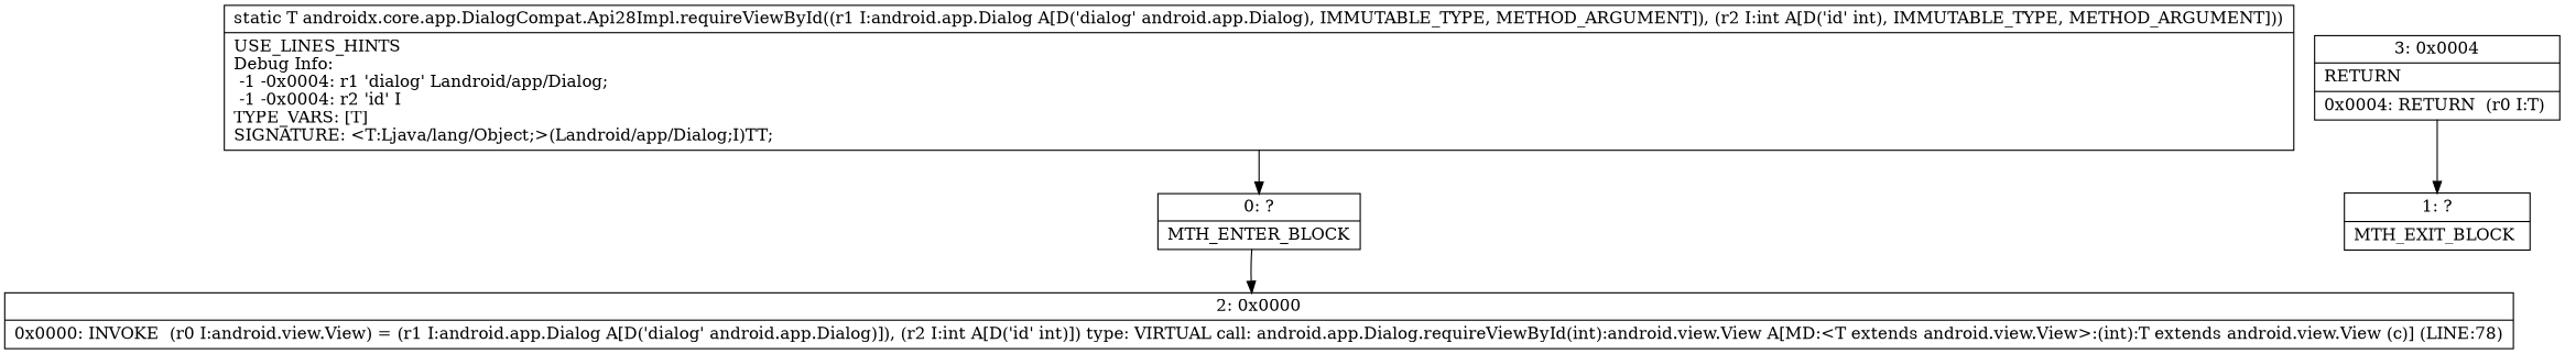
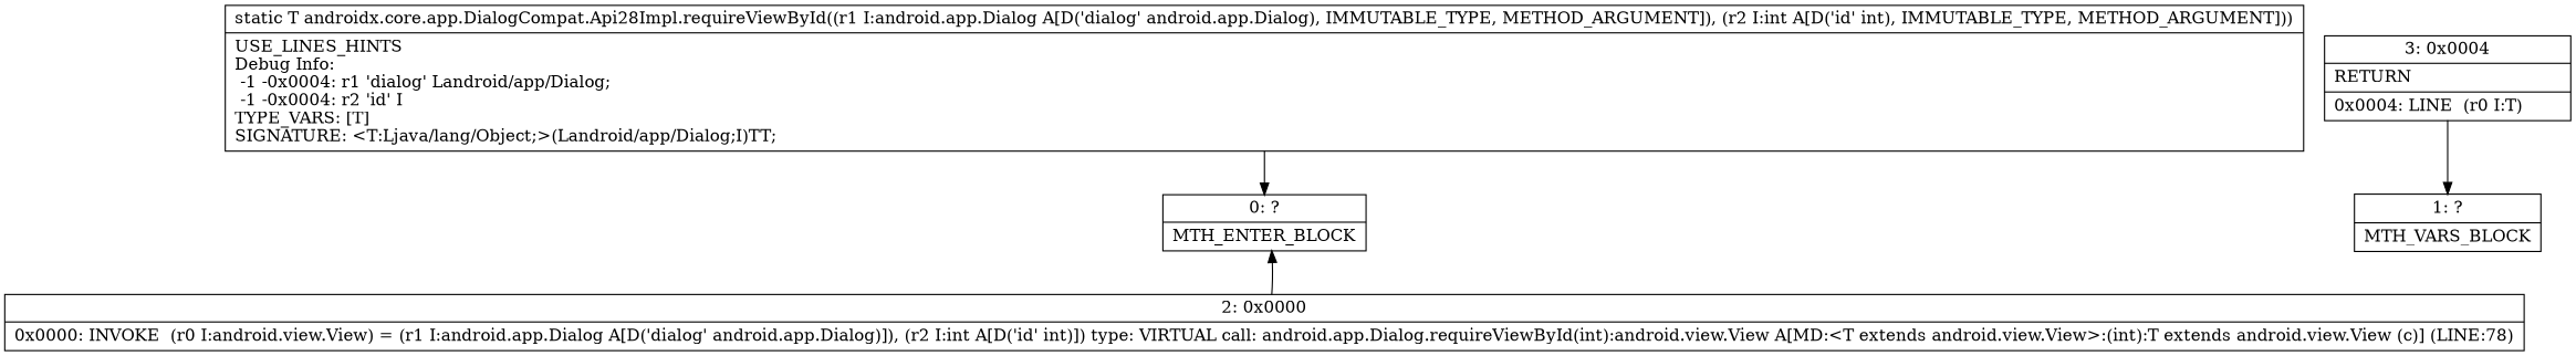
  digraph {
    node [shape=record]
    n1 [label="{0\:\ ?|MTH_ENTER_BLOCK\l}"]
    n2 [label="{2\:\ 0x0000|0x0000: INVOKE  (r0 I:android.view.View) = (r1 I:android.app.Dialog A[D('dialog' android.app.Dialog)]), (r2 I:int A[D('id' int)]) type: VIRTUAL call: android.app.Dialog.requireViewById(int):android.view.View A[MD:\<T extends android.view.View\>:(int):T extends android.view.View (c)] (LINE:78)\l}"]
-   n3 [label="{3\:\ 0x0004|RETURN\l|0x0004: RETURN  (r0 I:T) \l}"]
-   n4 [label="{1\:\ ?|MTH_EXIT_BLOCK\l}"]
+   n3 [label="{3\:\ 0x0004|RETURN\l|0x0004: LINE  (r0 I:T) \l}"]
+   n4 [label="{1\:\ ?|MTH_VARS_BLOCK\l}"]
    n5 [label="{static T androidx.core.app.DialogCompat.Api28Impl.requireViewById((r1 I:android.app.Dialog A[D('dialog' android.app.Dialog), IMMUTABLE_TYPE, METHOD_ARGUMENT]), (r2 I:int A[D('id' int), IMMUTABLE_TYPE, METHOD_ARGUMENT]))  | USE_LINES_HINTS\lDebug Info:\l  \-1 \-0x0004: r1 'dialog' Landroid\/app\/Dialog;\l  \-1 \-0x0004: r2 'id' I\lTYPE_VARS: [T]\lSIGNATURE: \<T:Ljava\/lang\/Object;\>(Landroid\/app\/Dialog;I)TT;\l}"]
-   n1 -> n2
+   n2 -> n1
    n3 -> n4
    n5 -> n1
  }
